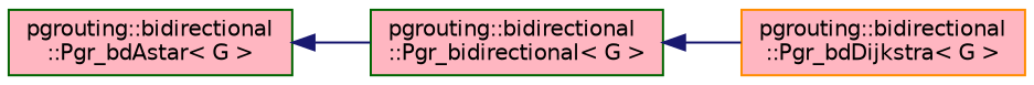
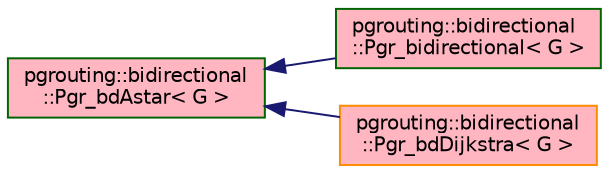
  digraph {
    rankdir=LR
    node [color=darkgreen fillcolor=lightpink fontname=Helvetica fontsize=10 shape=record style=filled]
    edge [color=midnightblue dir=back fontname=Helvetica fontsize=10 labelfontname=Helvetica labelfontsize=10 style=solid]
    n1 [fontcolor=black height=0.2 label="pgrouting::bidirectional\l::Pgr_bidirectional\< G \>" width=0.4]
    n2 [color=darkorange height=0.2 label="pgrouting::bidirectional\l::Pgr_bdDijkstra\< G \>" width=0.4]
    n3 [height=0.2 label="pgrouting::bidirectional\l::Pgr_bdAstar\< G \>" width=0.4]
-   n1 -> n2
+   n3 -> n2
    n3 -> n1
  }
